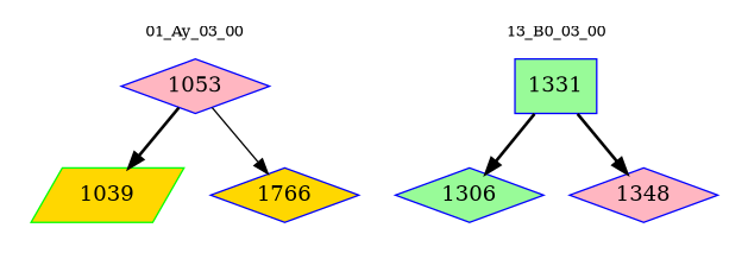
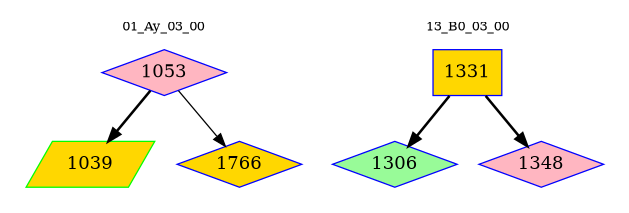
  digraph {
    node [color=blue fillcolor=lightpink shape=diamond style=filled]
    edge [color=black style=bold]
    n1 [label=1053]
    n2 [color=green fillcolor=gold label=1039 shape=parallelogram]
    n3 [fillcolor=gold label=1766]
-   n4 [fillcolor=palegreen label=1331 shape=box]
+   n4 [fillcolor=gold label=1331 shape=box]
    n5 [fillcolor=palegreen label=1306]
    n6 [label=1348]
    subgraph cluster_1 {
      color=white
      fontsize=10
      label="01_Ay_03_00"
      n1
      n2
      n3
    }
    subgraph cluster_2 {
      color=white
      fontsize=10
      label="13_B0_03_00"
      n4
      n5
      n6
    }
    n1 -> n2
    n1 -> n3 [style=solid]
    n4 -> n5
    n4 -> n6
  }
